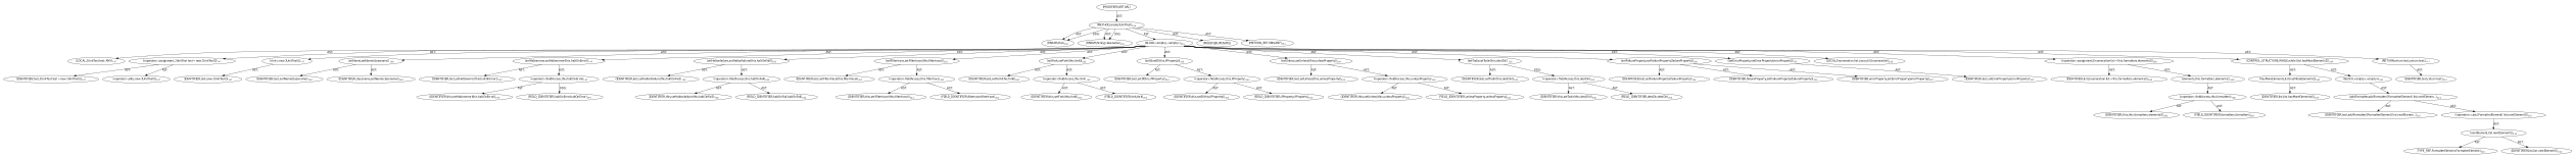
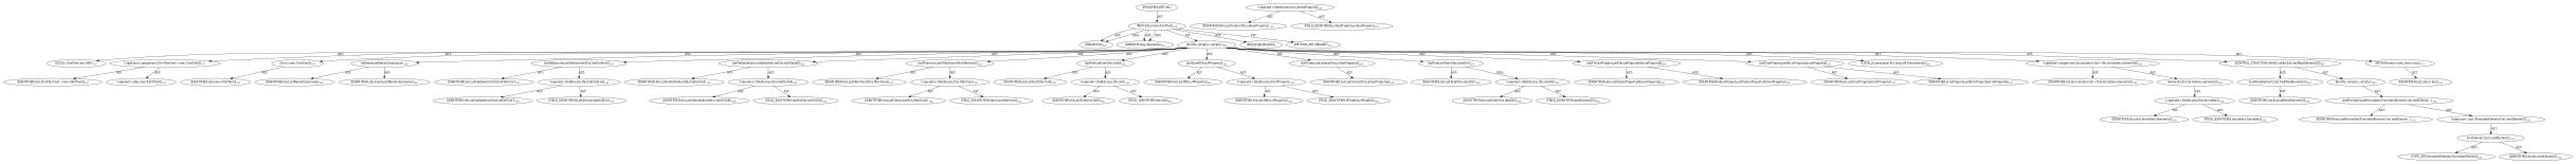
  digraph {
    fontname="IBM Plex Sans"
    node [fontname="IBM Plex Sans"]
    edge [fontname="IBM Plex Sans"]
    n1 [label=<(METHOD,createJUnitTest)<SUB>196</SUB>>]
    n2 [label=<(PARAM,this)<SUB>196</SUB>>]
    n3 [label=<(PARAM,String classname)<SUB>196</SUB>>]
    n4 [label=<(BLOCK,&lt;empty&gt;,&lt;empty&gt;)<SUB>196</SUB>>]
    n5 [label=<(MODIFIER,PRIVATE)>]
    n6 [label=<(METHOD_RETURN,ANY)<SUB>196</SUB>>]
    n7 [label=<(LOCAL,JUnitTest test: ANY)<SUB>197</SUB>>]
    n8 [label=<(&lt;operator&gt;.assignment,JUnitTest test = new JUnitTest())<SUB>197</SUB>>]
    n9 [label=<(&lt;init&gt;,new JUnitTest())<SUB>197</SUB>>]
    n10 [label=<(setName,setName(classname))<SUB>198</SUB>>]
    n11 [label=<(setHaltonerror,setHaltonerror(this.haltOnError))<SUB>199</SUB>>]
    n12 [label=<(setHaltonfailure,setHaltonfailure(this.haltOnFail))<SUB>200</SUB>>]
    n13 [label=<(setFiltertrace,setFiltertrace(this.filtertrace))<SUB>201</SUB>>]
    n14 [label=<(setFork,setFork(this.fork))<SUB>202</SUB>>]
    n15 [label=<(setIf,setIf(this.ifProperty))<SUB>203</SUB>>]
    n16 [label=<(setUnless,setUnless(this.unlessProperty))<SUB>204</SUB>>]
    n17 [label=<(setTodir,setTodir(this.destDir))<SUB>205</SUB>>]
    n18 [label=<(setFailureProperty,setFailureProperty(failureProperty))<SUB>206</SUB>>]
    n19 [label=<(setErrorProperty,setErrorProperty(errorProperty))<SUB>207</SUB>>]
    n20 [label=<(LOCAL,Enumeration list: java.util.Enumeration)<SUB>208</SUB>>]
    n21 [label=<(&lt;operator&gt;.assignment,Enumeration list = this.formatters.elements())<SUB>208</SUB>>]
    n22 [label=<(CONTROL_STRUCTURE,WHILE,while (list.hasMoreElements()))<SUB>209</SUB>>]
    n23 [label=<(RETURN,return test;,return test;)<SUB>212</SUB>>]
    n24 [label=<(MODIFIER,VIRTUAL)>]
    n25 [label=<(IDENTIFIER,test,JUnitTest test = new JUnitTest())<SUB>197</SUB>>]
    n26 [label=<(&lt;operator&gt;.alloc,new JUnitTest())<SUB>197</SUB>>]
    n27 [label=<(IDENTIFIER,test,new JUnitTest())<SUB>197</SUB>>]
    n28 [label=<(IDENTIFIER,test,setName(classname))<SUB>198</SUB>>]
    n29 [label=<(IDENTIFIER,classname,setName(classname))<SUB>198</SUB>>]
    n30 [label=<(IDENTIFIER,test,setHaltonerror(this.haltOnError))<SUB>199</SUB>>]
    n31 [label=<(&lt;operator&gt;.fieldAccess,this.haltOnError)<SUB>199</SUB>>]
    n32 [label=<(IDENTIFIER,test,setHaltonfailure(this.haltOnFail))<SUB>200</SUB>>]
    n33 [label=<(&lt;operator&gt;.fieldAccess,this.haltOnFail)<SUB>200</SUB>>]
    n34 [label=<(IDENTIFIER,test,setFiltertrace(this.filtertrace))<SUB>201</SUB>>]
    n35 [label=<(&lt;operator&gt;.fieldAccess,this.filtertrace)<SUB>201</SUB>>]
    n36 [label=<(IDENTIFIER,test,setFork(this.fork))<SUB>202</SUB>>]
    n37 [label=<(&lt;operator&gt;.fieldAccess,this.fork)<SUB>202</SUB>>]
    n38 [label=<(IDENTIFIER,test,setIf(this.ifProperty))<SUB>203</SUB>>]
    n39 [label=<(&lt;operator&gt;.fieldAccess,this.ifProperty)<SUB>203</SUB>>]
    n40 [label=<(IDENTIFIER,test,setUnless(this.unlessProperty))<SUB>204</SUB>>]
    n41 [label=<(&lt;operator&gt;.fieldAccess,this.unlessProperty)<SUB>204</SUB>>]
    n42 [label=<(IDENTIFIER,test,setTodir(this.destDir))<SUB>205</SUB>>]
    n43 [label=<(&lt;operator&gt;.fieldAccess,this.destDir)<SUB>205</SUB>>]
    n44 [label=<(IDENTIFIER,test,setFailureProperty(failureProperty))<SUB>206</SUB>>]
    n45 [label=<(IDENTIFIER,failureProperty,setFailureProperty(failureProperty))<SUB>206</SUB>>]
    n46 [label=<(IDENTIFIER,test,setErrorProperty(errorProperty))<SUB>207</SUB>>]
    n47 [label=<(IDENTIFIER,errorProperty,setErrorProperty(errorProperty))<SUB>207</SUB>>]
    n48 [label=<(IDENTIFIER,list,Enumeration list = this.formatters.elements())<SUB>208</SUB>>]
    n49 [label=<(elements,this.formatters.elements())<SUB>208</SUB>>]
    n50 [label=<(hasMoreElements,list.hasMoreElements())<SUB>209</SUB>>]
    n51 [label=<(BLOCK,&lt;empty&gt;,&lt;empty&gt;)<SUB>209</SUB>>]
    n52 [label=<(IDENTIFIER,test,return test;)<SUB>212</SUB>>]
    n53 [label=<(IDENTIFIER,this,setHaltonerror(this.haltOnError))<SUB>199</SUB>>]
    n54 [label=<(FIELD_IDENTIFIER,haltOnError,haltOnError)<SUB>199</SUB>>]
    n55 [label=<(IDENTIFIER,this,setHaltonfailure(this.haltOnFail))<SUB>200</SUB>>]
    n56 [label=<(FIELD_IDENTIFIER,haltOnFail,haltOnFail)<SUB>200</SUB>>]
    n57 [label=<(IDENTIFIER,this,setFiltertrace(this.filtertrace))<SUB>201</SUB>>]
    n58 [label=<(FIELD_IDENTIFIER,filtertrace,filtertrace)<SUB>201</SUB>>]
    n59 [label=<(IDENTIFIER,this,setFork(this.fork))<SUB>202</SUB>>]
    n60 [label=<(FIELD_IDENTIFIER,fork,fork)<SUB>202</SUB>>]
    n61 [label=<(IDENTIFIER,this,setIf(this.ifProperty))<SUB>203</SUB>>]
    n62 [label=<(FIELD_IDENTIFIER,ifProperty,ifProperty)<SUB>203</SUB>>]
    n63 [label=<(IDENTIFIER,this,setUnless(this.unlessProperty))<SUB>204</SUB>>]
    n64 [label=<(FIELD_IDENTIFIER,unlessProperty,unlessProperty)<SUB>204</SUB>>]
    n65 [label=<(IDENTIFIER,this,setTodir(this.destDir))<SUB>205</SUB>>]
    n66 [label=<(FIELD_IDENTIFIER,destDir,destDir)<SUB>205</SUB>>]
    n67 [label=<(&lt;operator&gt;.fieldAccess,this.formatters)<SUB>208</SUB>>]
    n68 [label=<(IDENTIFIER,this,this.formatters.elements())<SUB>208</SUB>>]
    n69 [label=<(FIELD_IDENTIFIER,formatters,formatters)<SUB>208</SUB>>]
    n70 [label=<(IDENTIFIER,list,list.hasMoreElements())<SUB>209</SUB>>]
    n71 [label=<(addFormatter,addFormatter((FormatterElement) list.nextElemen...)<SUB>210</SUB>>]
    n72 [label=<(IDENTIFIER,test,addFormatter((FormatterElement) list.nextElemen...)<SUB>210</SUB>>]
    n73 [label=<(&lt;operator&gt;.cast,(FormatterElement) list.nextElement())<SUB>210</SUB>>]
    n74 [label=<(nextElement,list.nextElement())<SUB>210</SUB>>]
    n75 [label=<(TYPE_REF,FormatterElement,FormatterElement)<SUB>210</SUB>>]
    n76 [label=<(IDENTIFIER,list,list.nextElement())<SUB>210</SUB>>]
    n1 -> n2 [label="AST: "]
    n1 -> n2 [label="DDG: "]
    n1 -> n3 [label="AST: "]
    n1 -> n3 [label="DDG: "]
    n1 -> n4 [label="AST: "]
    n1 -> n5 [label="AST: "]
    n1 -> n6 [label="AST: "]
    n4 -> n7 [label="AST: "]
    n4 -> n8 [label="AST: "]
    n4 -> n9 [label="AST: "]
    n4 -> n10 [label="AST: "]
    n4 -> n11 [label="AST: "]
    n4 -> n12 [label="AST: "]
    n4 -> n13 [label="AST: "]
    n4 -> n14 [label="AST: "]
    n4 -> n15 [label="AST: "]
    n4 -> n16 [label="AST: "]
    n4 -> n17 [label="AST: "]
    n4 -> n18 [label="AST: "]
    n4 -> n19 [label="AST: "]
    n4 -> n20 [label="AST: "]
    n4 -> n21 [label="AST: "]
    n4 -> n22 [label="AST: "]
    n4 -> n23 [label="AST: "]
    n8 -> n25 [label="AST: "]
    n8 -> n26 [label="AST: "]
    n9 -> n27 [label="AST: "]
    n10 -> n28 [label="AST: "]
    n10 -> n29 [label="AST: "]
    n11 -> n30 [label="AST: "]
    n11 -> n31 [label="AST: "]
    n12 -> n32 [label="AST: "]
    n12 -> n33 [label="AST: "]
    n13 -> n34 [label="AST: "]
    n13 -> n35 [label="AST: "]
    n14 -> n36 [label="AST: "]
    n14 -> n37 [label="AST: "]
    n15 -> n38 [label="AST: "]
    n15 -> n39 [label="AST: "]
    n16 -> n40 [label="AST: "]
-   n16 -> n41 [label="AST: "]
    n17 -> n42 [label="AST: "]
    n17 -> n43 [label="DDG: "]
    n18 -> n44 [label="AST: "]
    n18 -> n45 [label="AST: "]
    n19 -> n46 [label="AST: "]
-   n18 -> n47 [label="AST: "]
+   n19 -> n47 [label="AST: "]
    n21 -> n48 [label="AST: "]
    n21 -> n49 [label="AST: "]
    n22 -> n50 [label="AST: "]
    n22 -> n51 [label="AST: "]
    n23 -> n52 [label="AST: "]
    n24 -> n1 [label="AST: "]
    n31 -> n53 [label="AST: "]
-   n31 -> n54 [label="DDG: "]
+   n31 -> n54 [label="AST: "]
    n33 -> n55 [label="AST: "]
    n33 -> n56 [label="AST: "]
    n35 -> n57 [label="AST: "]
    n35 -> n58 [label="AST: "]
    n37 -> n59 [label="AST: "]
    n37 -> n60 [label="AST: "]
    n39 -> n61 [label="AST: "]
    n39 -> n62 [label="AST: "]
    n41 -> n63 [label="AST: "]
    n41 -> n64 [label="AST: "]
    n43 -> n65 [label="AST: "]
    n43 -> n66 [label="AST: "]
    n49 -> n67 [label="AST: "]
    n50 -> n70 [label="AST: "]
    n51 -> n71 [label="AST: "]
    n67 -> n68 [label="AST: "]
    n67 -> n69 [label="AST: "]
    n71 -> n72 [label="AST: "]
    n71 -> n73 [label="AST: "]
    n73 -> n74 [label="AST: "]
    n74 -> n75 [label="AST: "]
    n74 -> n76 [label="AST: "]
  }
